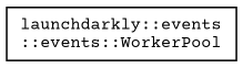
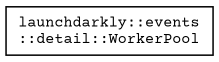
  digraph {
    rankdir=LR
    fontname="Courier Prime"
-   n1 [color=black fillcolor=white fontname="Courier Prime" fontsize=10 height=0.2 label="launchdarkly::events\l::events::WorkerPool" shape=record style=filled width=0.4]
+   n1 [color=black fillcolor=white fontname="Courier Prime" fontsize=10 height=0.2 label="launchdarkly::events\l::detail::WorkerPool" shape=record style=filled width=0.4]
  }
